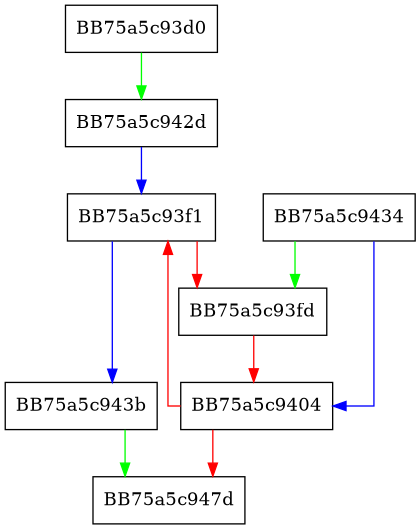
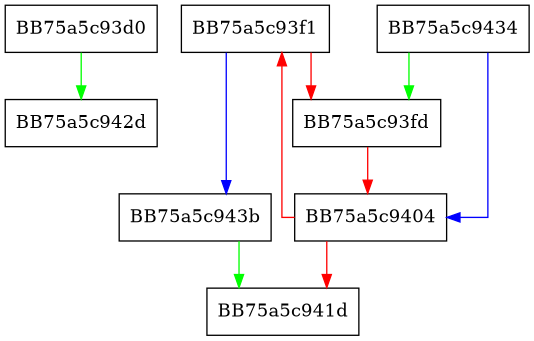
  digraph {
    splines=ortho
    node [shape=box]
    edge [color=red]
    BB75a5c93d0
    BB75a5c942d
    BB75a5c93f1
    BB75a5c943b
    BB75a5c93fd
-   BB75a5c941d [label=BB75a5c947d]
+   BB75a5c941d
    BB75a5c9404
    BB75a5c9434
    BB75a5c93d0 -> BB75a5c942d [color=green]
-   BB75a5c942d -> BB75a5c93f1 [color=blue]
    BB75a5c93f1 -> BB75a5c943b [color=blue]
    BB75a5c93f1 -> BB75a5c93fd
    BB75a5c943b -> BB75a5c941d [color=green]
    BB75a5c93fd -> BB75a5c9404
    BB75a5c9404 -> BB75a5c93f1
    BB75a5c9404 -> BB75a5c941d
    BB75a5c9434 -> BB75a5c93fd [color=green]
    BB75a5c9434 -> BB75a5c9404 [color=blue]
  }
